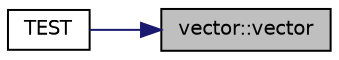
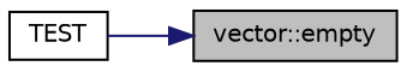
  digraph {
    rankdir=RL
    node [color=black fontname=Helvetica fontsize=10 shape=record style=filled]
-   n1 [fillcolor=grey75 fontcolor=black height=0.2 label="vector::vector" width=0.4]
+   n1 [fillcolor=grey75 fontcolor=black height=0.2 label="vector::empty" width=0.4]
    n2 [fillcolor=white height=0.2 label=TEST width=0.4]
    n1 -> n2 [color=midnightblue dir=back fontname=Helvetica fontsize=10 labelfontname=Helvetica labelfontsize=10 style=solid]
  }
